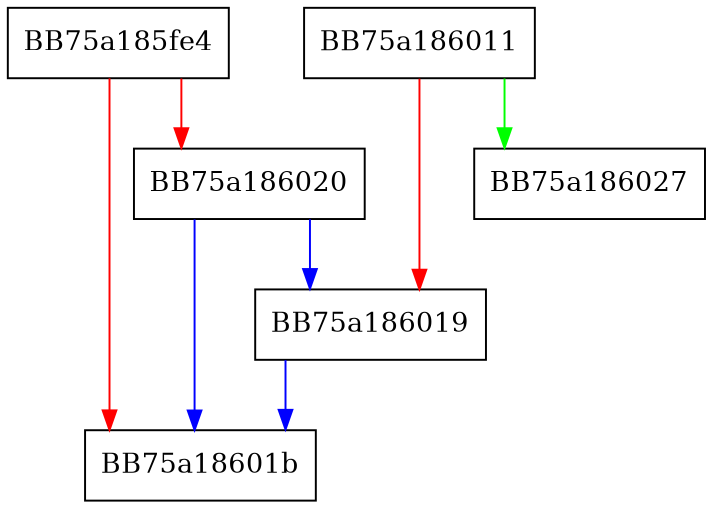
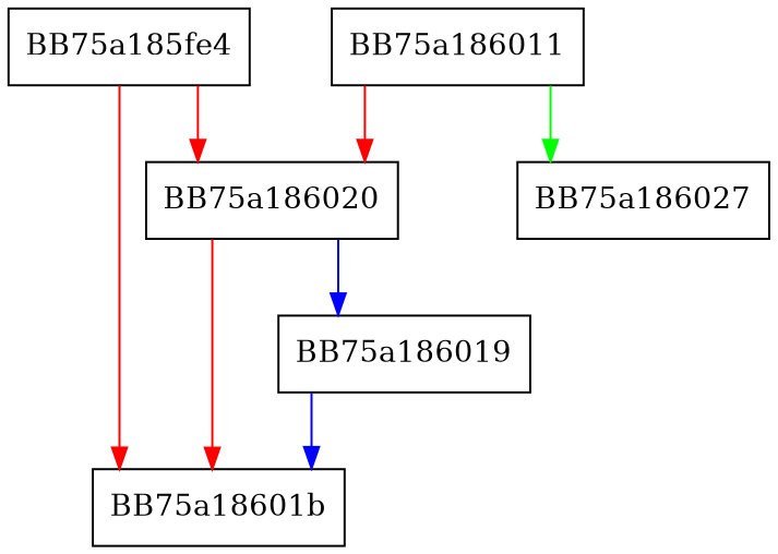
  digraph {
    splines=ortho
    node [shape=box]
    edge [color=red]
    BB75a185fe4
    BB75a186020
    BB75a18601b
    BB75a186019
    BB75a186011
    BB75a186027
    BB75a185fe4 -> BB75a186020
    BB75a185fe4 -> BB75a18601b
-   BB75a186020 -> BB75a18601b [color=blue]
+   BB75a186020 -> BB75a18601b
    BB75a186020 -> BB75a186019 [color=blue]
    BB75a186019 -> BB75a18601b [color=blue]
-   BB75a186011 -> BB75a186019
+   BB75a186011 -> BB75a186020
    BB75a186011 -> BB75a186027 [color=green]
  }
